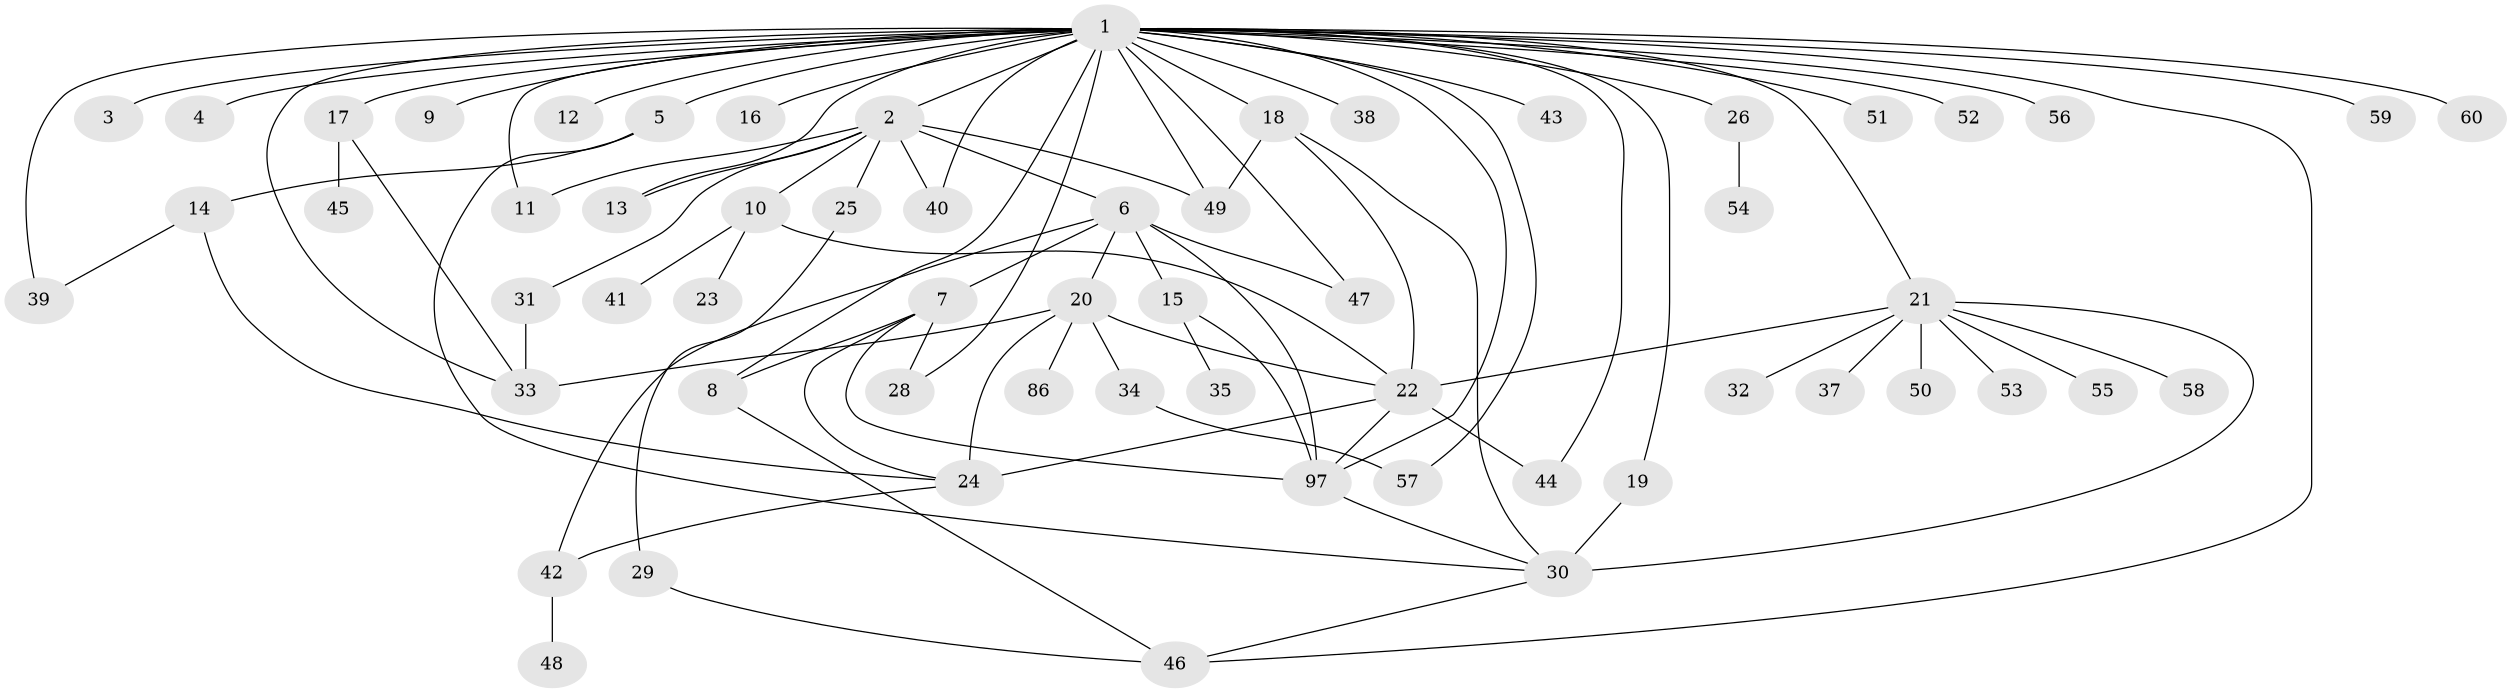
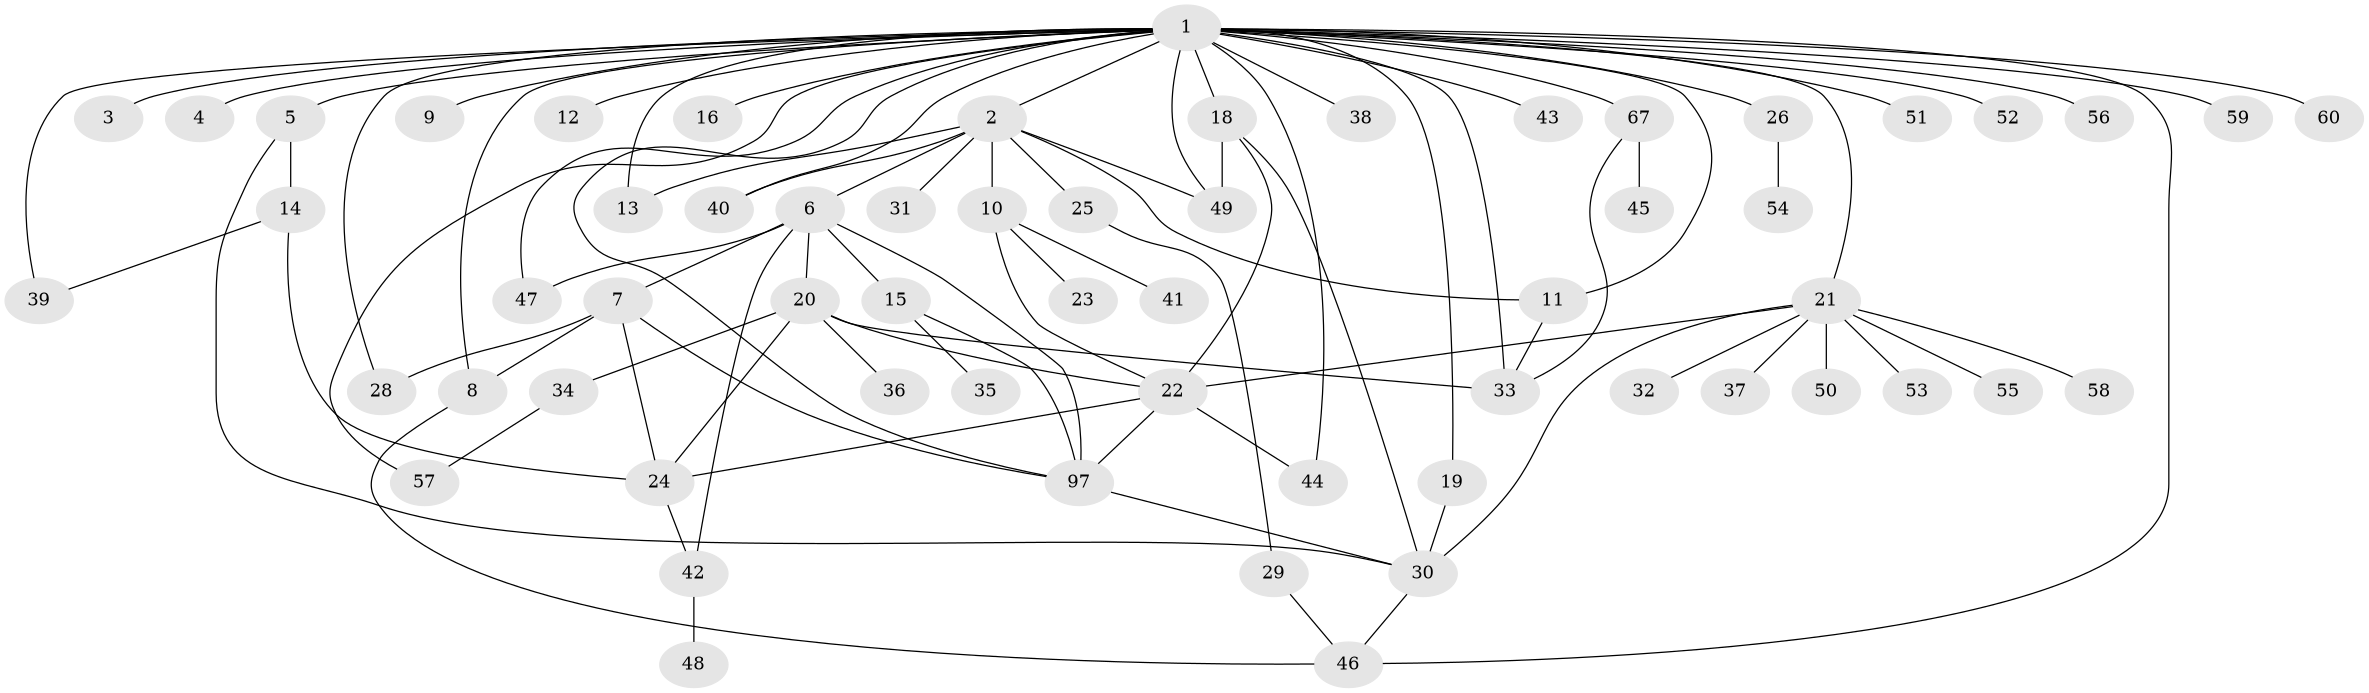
  graph {
    node [color=gray90 style=filled]
    edge [weight=1.0]
    1
    2
    3
    4
    5
    8
    9
    11
    12
    13
    16
-   17
+   17 [label=67]
    18
    19
    21
    26
    n17 [label=97]
    28
    33
    38
    39
    40
    43
    44
    46
    47
    49
    51
    52
    56
    57
    59
    60
    6
    10
    25
    31
    14
    30
    45
    22
    32
    37
    50
    53
    55
    58
    54
    7
    15
    20
    42
    23
    41
    29
    24
    35
    34
-   36 [label=86]
+   36
    48
    1 -- 2
    1 -- 3
    1 -- 4
    1 -- 5
    1 -- 8
    1 -- 9
    1 -- 11
    1 -- 12
    1 -- 13
    1 -- 16
    1 -- 17 [weight=2.0]
    1 -- 18
    1 -- 19
    1 -- 21
    1 -- 26
    1 -- n17
    1 -- 28
    1 -- 33
    1 -- 38
    1 -- 39 [weight=2.0]
    1 -- 40
    1 -- 43
    1 -- 44
    1 -- 46
    1 -- 47
    1 -- 49
    1 -- 51
    1 -- 52
    1 -- 56
    1 -- 57
    1 -- 59
    1 -- 60
    2 -- 11
    2 -- 13 [weight=2.0]
    2 -- 40
    2 -- 49
    2 -- 6
    2 -- 10
    2 -- 25
    2 -- 31
    5 -- 14 [weight=2.0]
    5 -- 30
    8 -- 46
    17 -- 33
    17 -- 45
    18 -- 49
    18 -- 30
    18 -- 22
    19 -- 30 [weight=3.0]
    21 -- 30
    21 -- 22
    21 -- 32
    21 -- 37
    21 -- 50
    21 -- 53
    21 -- 55
    21 -- 58
    26 -- 54 [weight=2.0]
    n17 -- 30
    6 -- n17
    6 -- 47
    6 -- 7
    6 -- 15
    6 -- 20
    6 -- 42
    10 -- 22
    10 -- 23
    10 -- 41
    25 -- 29
-   31 -- 33 [weight=2.0]
+   11 -- 33 [weight=2.0]
    14 -- 39
    14 -- 24
    30 -- 46
    22 -- n17
    22 -- 44
    22 -- 24 [weight=2.0]
    7 -- 8
    7 -- n17
    7 -- 28
    7 -- 24
    15 -- n17
    15 -- 35
    20 -- 33
    20 -- 22
    20 -- 24 [weight=2.0]
    20 -- 34
    20 -- 36
    42 -- 48
    29 -- 46
    24 -- 42
    34 -- 57
  }
